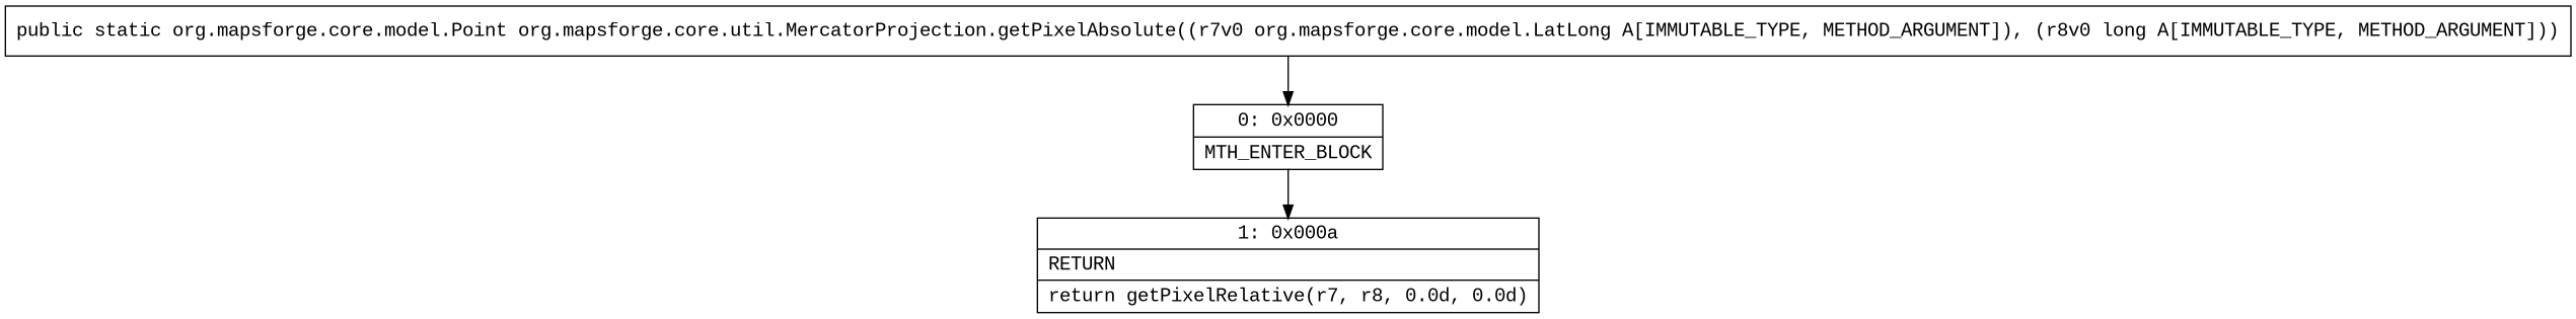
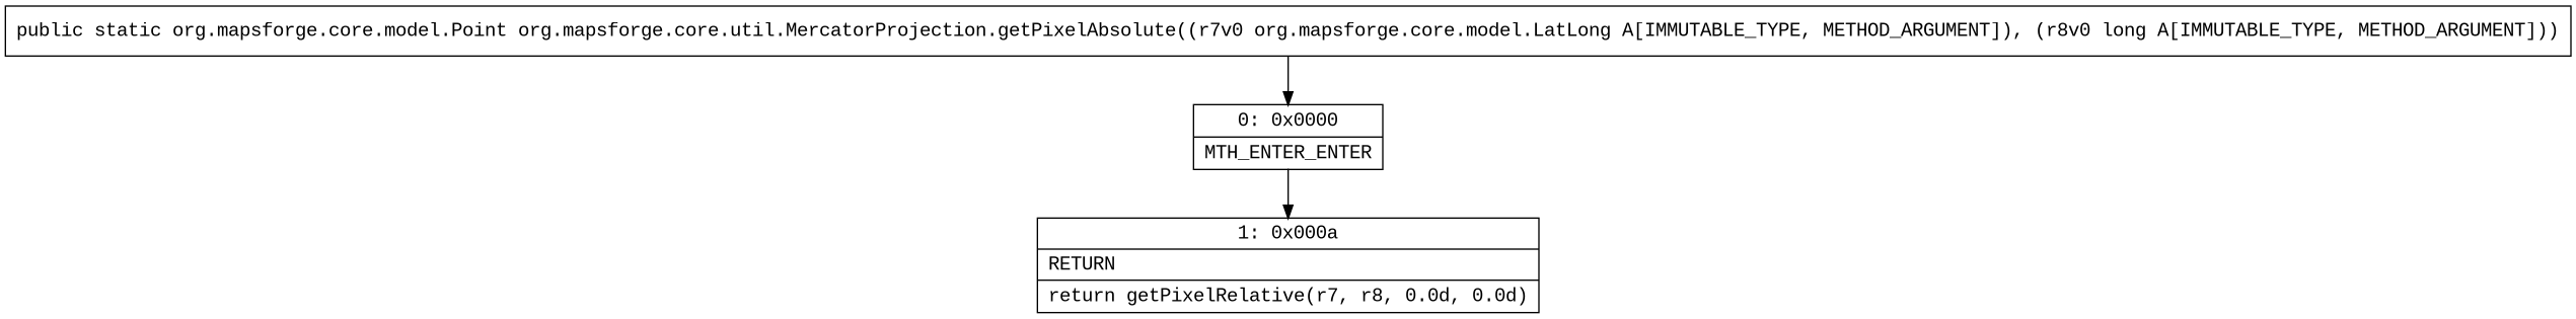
  digraph {
    fontname="Liberation Mono"
    node [shape=record fontname="Liberation Mono"]
    edge [fontname="Liberation Mono"]
-   n1 [label="{0\:\ 0x0000|MTH_ENTER_BLOCK\l}"]
+   n1 [label="{0\:\ 0x0000|MTH_ENTER_ENTER\l}"]
    n2 [label="{1\:\ 0x000a|RETURN\l|return getPixelRelative(r7, r8, 0.0d, 0.0d)\l}"]
    n3 [label="{public static org.mapsforge.core.model.Point org.mapsforge.core.util.MercatorProjection.getPixelAbsolute((r7v0 org.mapsforge.core.model.LatLong A[IMMUTABLE_TYPE, METHOD_ARGUMENT]), (r8v0 long A[IMMUTABLE_TYPE, METHOD_ARGUMENT])) }"]
    n1 -> n2
    n3 -> n1
  }
